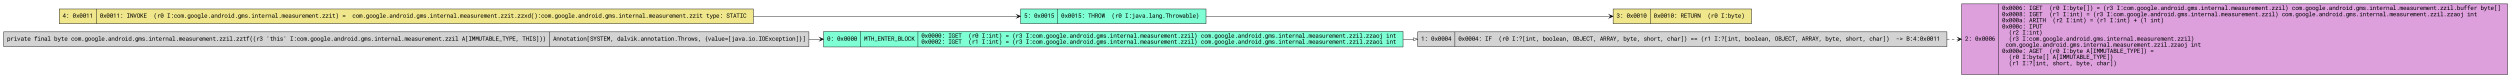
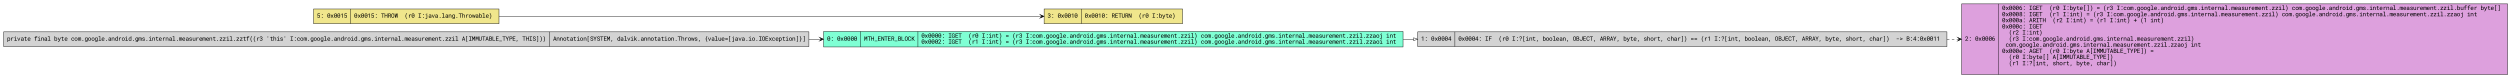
  digraph {
    fontname="Roboto Mono"
    rankdir=LR
    node [fillcolor=aquamarine fontname="Roboto Mono" shape=record style=filled]
    edge [arrowhead=vee fontname="Roboto Mono"]
    n1 [label="{0\:\ 0x0000|MTH_ENTER_BLOCK\l|0x0000: IGET  (r0 I:int) = (r3 I:com.google.android.gms.internal.measurement.zzil) com.google.android.gms.internal.measurement.zzil.zzaoj int \l0x0002: IGET  (r1 I:int) = (r3 I:com.google.android.gms.internal.measurement.zzil) com.google.android.gms.internal.measurement.zzil.zzaoi int \l}"]
    n2 [fillcolor=lightgrey label="{1\:\ 0x0004|0x0004: IF  (r0 I:?[int, boolean, OBJECT, ARRAY, byte, short, char]) == (r1 I:?[int, boolean, OBJECT, ARRAY, byte, short, char])  \-\> B:4:0x0011 \l}"]
-   n3 [fillcolor=plum label="{2\:\ 0x0006|0x0006: IGET  (r0 I:byte[]) = (r3 I:com.google.android.gms.internal.measurement.zzil) com.google.android.gms.internal.measurement.zzil.buffer byte[] \l0x0008: IGET  (r1 I:int) = (r3 I:com.google.android.gms.internal.measurement.zzil) com.google.android.gms.internal.measurement.zzil.zzaoj int \l0x000a: ARITH  (r2 I:int) = (r1 I:int) + (1 int) \l0x000c: IPUT  \l  (r2 I:int)\l  (r3 I:com.google.android.gms.internal.measurement.zzil)\l com.google.android.gms.internal.measurement.zzil.zzaoj int \l0x000e: AGET  (r0 I:byte A[IMMUTABLE_TYPE]) = \l  (r0 I:byte[] A[IMMUTABLE_TYPE])\l  (r1 I:?[int, short, byte, char])\l \l}"]
-   n4 [fillcolor=khaki label="{4\:\ 0x0011|0x0011: INVOKE  (r0 I:com.google.android.gms.internal.measurement.zzit) =  com.google.android.gms.internal.measurement.zzit.zzxd():com.google.android.gms.internal.measurement.zzit type: STATIC \l}"]
-   n5 [label="{5\:\ 0x0015|0x0015: THROW  (r0 I:java.lang.Throwable) \l}"]
+   n3 [fillcolor=plum label="{2\:\ 0x0006|0x0006: IGET  (r0 I:byte[]) = (r3 I:com.google.android.gms.internal.measurement.zzil) com.google.android.gms.internal.measurement.zzil.buffer byte[] \l0x0008: IGET  (r1 I:int) = (r3 I:com.google.android.gms.internal.measurement.zzil) com.google.android.gms.internal.measurement.zzil.zzaoj int \l0x000a: ARITH  (r2 I:int) = (r1 I:int) + (1 int) \l0x000c: IGET  \l  (r2 I:int)\l  (r3 I:com.google.android.gms.internal.measurement.zzil)\l com.google.android.gms.internal.measurement.zzil.zzaoj int \l0x000e: AGET  (r0 I:byte A[IMMUTABLE_TYPE]) = \l  (r0 I:byte[] A[IMMUTABLE_TYPE])\l  (r1 I:?[int, short, byte, char])\l \l}"]
+   n5 [fillcolor=khaki label="{5\:\ 0x0015|0x0015: THROW  (r0 I:java.lang.Throwable) \l}"]
    n6 [fillcolor=khaki label="{3\:\ 0x0010|0x0010: RETURN  (r0 I:byte) \l}"]
    n7 [fillcolor=lightgrey label="{private final byte com.google.android.gms.internal.measurement.zzil.zztf((r3 'this' I:com.google.android.gms.internal.measurement.zzil A[IMMUTABLE_TYPE, THIS]))  | Annotation[SYSTEM, dalvik.annotation.Throws, \{value=[java.io.IOException]\}]\l}"]
    n1 -> n2 [arrowhead=onormal]
    n2 -> n3 [style=dashed]
-   n4 -> n5
    n5 -> n6
    n7 -> n1
  }
